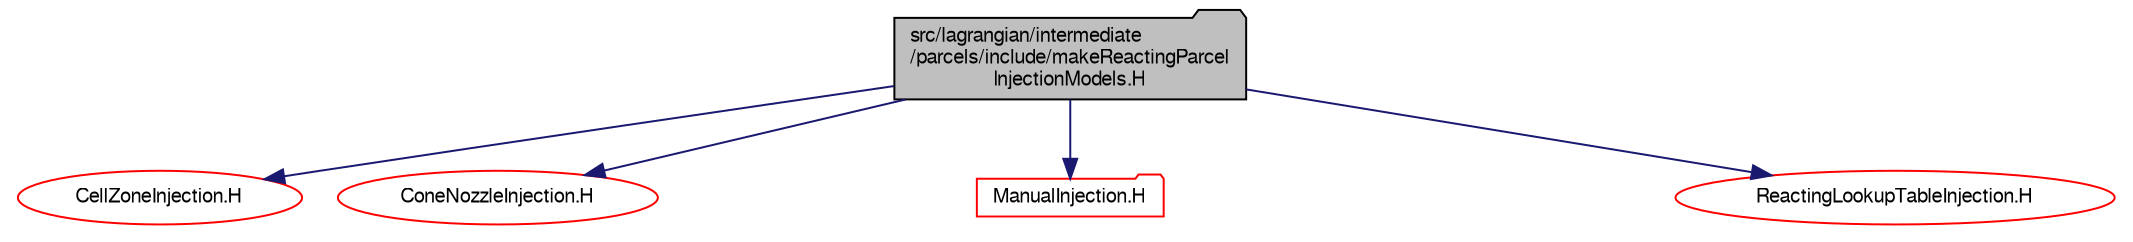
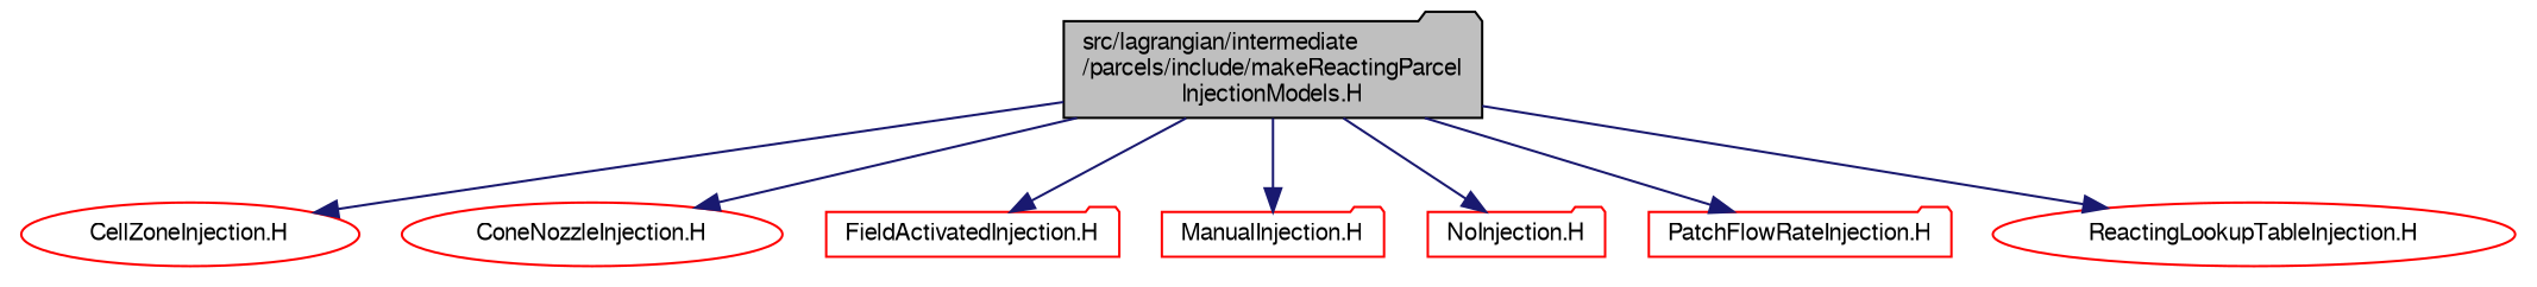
  digraph {
    node [color=red fontname=FreeSans fontsize=10 shape=folder]
    edge [color=midnightblue fontname=FreeSans fontsize=10 labelfontname=FreeSans labelfontsize=10 style=solid]
    n1 [color=black fillcolor=grey75 fontcolor=black height=0.2 label="src/lagrangian/intermediate\l/parcels/include/makeReactingParcel\lInjectionModels.H" style=filled width=0.4]
    n2 [height=0.2 label="CellZoneInjection.H" shape=ellipse width=0.4]
    n3 [height=0.2 label="ConeNozzleInjection.H" shape=ellipse width=0.4]
+   n4 [height=0.2 label="FieldActivatedInjection.H" width=0.4]
    n5 [height=0.2 label="ManualInjection.H" width=0.4]
+   n6 [height=0.2 label="NoInjection.H" width=0.4]
+   n7 [height=0.2 label="PatchFlowRateInjection.H" width=0.4]
    n8 [height=0.2 label="ReactingLookupTableInjection.H" shape=ellipse width=0.4]
    n1 -> n2
    n1 -> n3
+   n1 -> n4
    n1 -> n5
+   n1 -> n6
+   n1 -> n7
    n1 -> n8
  }
